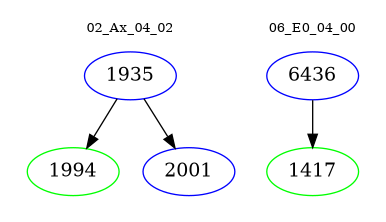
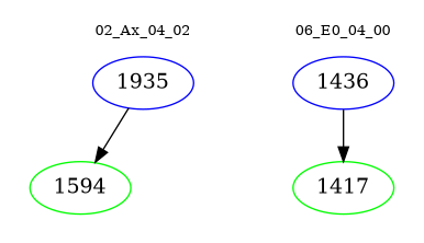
  digraph {
    node [color=blue]
    edge [color=black]
    n1 [label=1935]
-   n2 [color=green label=1994]
-   n3 [label=2001]
-   n4 [label=6436]
+   n2 [color=green label=1594]
+   n4 [label=1436]
    n5 [color=green label=1417]
    subgraph cluster_1 {
      color=white
      fontsize=10
      label="02_Ax_04_02"
      n1
      n2
-     n3
    }
    subgraph cluster_2 {
      color=white
      fontsize=10
      label="06_E0_04_00"
      n4
      n5
    }
    n1 -> n2
-   n1 -> n3
    n4 -> n5
  }
